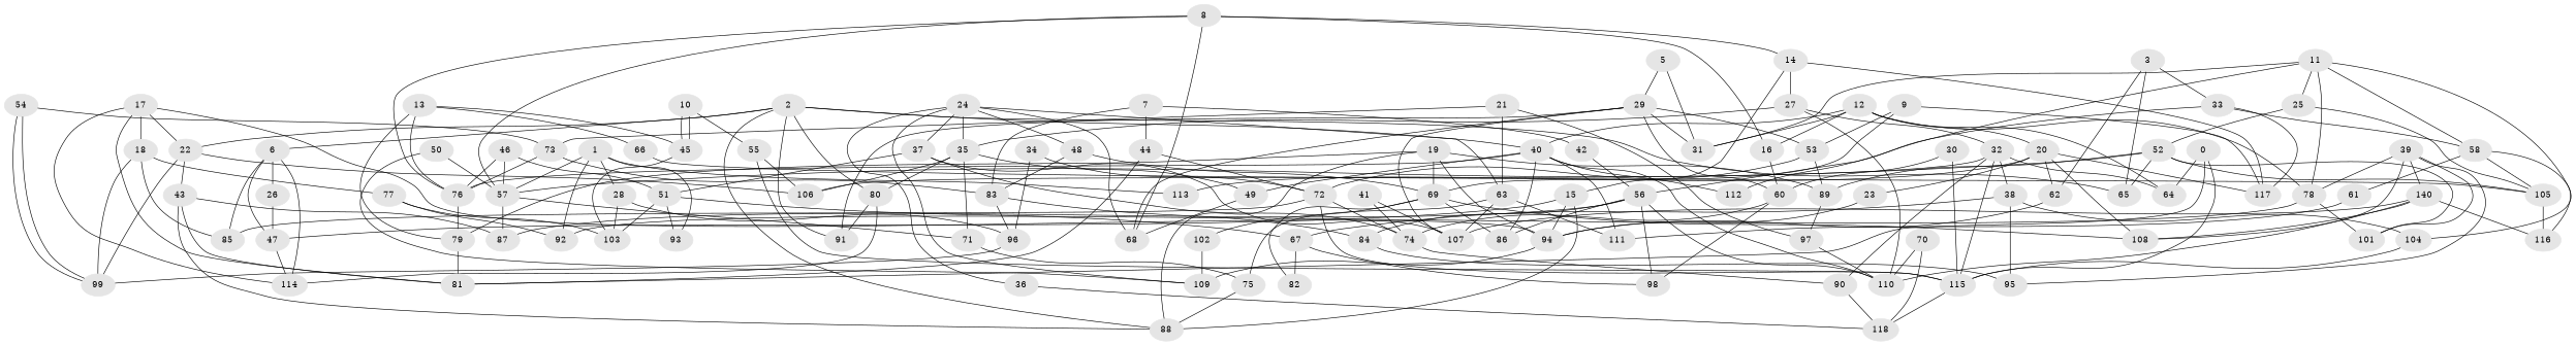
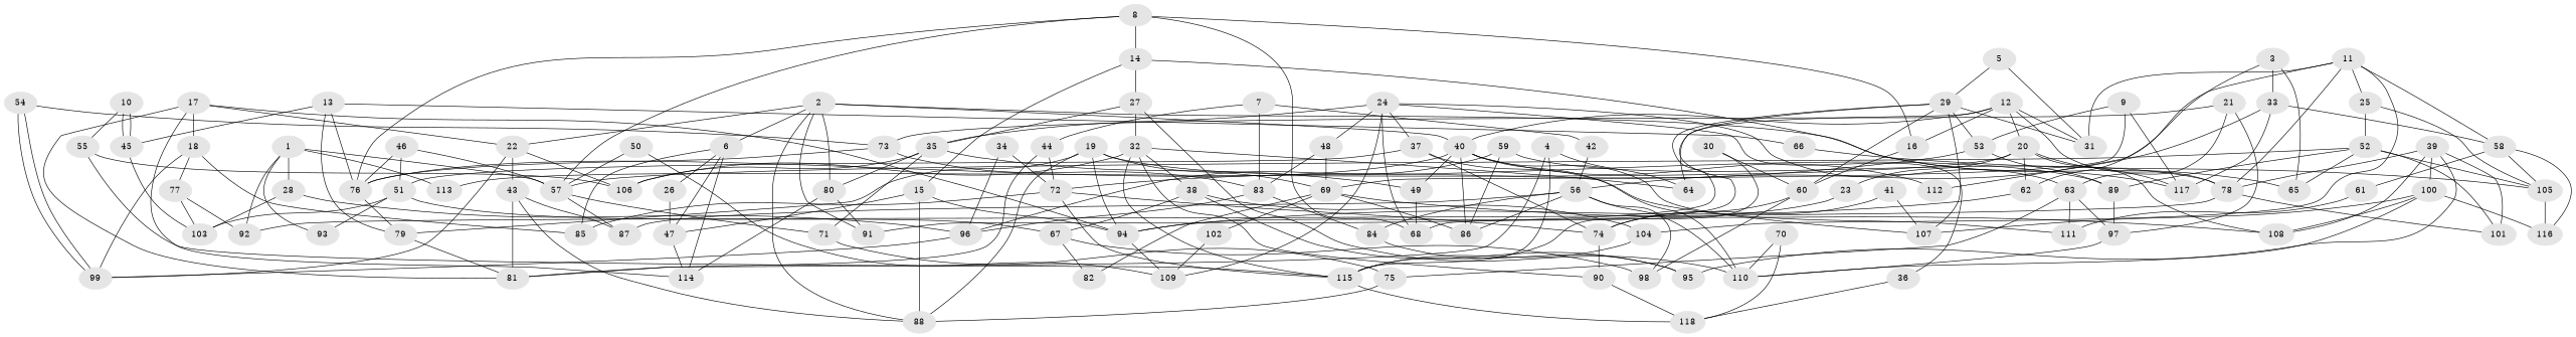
  graph {
    node [color=gray90 style=filled]
    1
    28
    57
    92
    93
    113
    96
    103
    71
    87
    2
    6
    22
    40
    65
    80
    88
    91
    26
    47
    85
    114
    99
    43
    106
    76
    112
    110
    49
    86
    111
    3
    33
    62
    117
    58
    56
    94
-   4 [label=0]
+   4
    64
    81
    115
    118
    5
    29
    31
    68
    53
    60
    107
    7
    42
    44
    83
    72
    84
    8
    14
    16
    15
    27
    79
    9
    69
    89
    108
    82
    102
    10
    45
    55
    11
    25
    78
    104
    52
    105
    61
    116
    101
    12
    20
    23
    13
    66
    35
    32
    109
    74
    98
    17
    18
    77
    19
    97
    21
    63
    73
    75
    24
    36
    37
    48
    51
    38
    90
    30
    67
    95
    34
    39
-   100 [label=140]
+   100
    41
    46
    50
    54
+   59
    70
    1 -- 28
    1 -- 57
    1 -- 92
    1 -- 93
    1 -- 113
    28 -- 96
    28 -- 103
    57 -- 71
    57 -- 87
    96 -- 99
    71 -- 75
    2 -- 6
    2 -- 22
    2 -- 40
    2 -- 65
    2 -- 80
    2 -- 88
    2 -- 91
    6 -- 26
    6 -- 47
    6 -- 85
    6 -- 114
    22 -- 99
    22 -- 43
    22 -- 106
    40 -- 76
    40 -- 112
    40 -- 110
    40 -- 49
    40 -- 86
    40 -- 111
    80 -- 91
    80 -- 114
    26 -- 47
    47 -- 114
    43 -- 87
    43 -- 88
    43 -- 81
    76 -- 79
    49 -- 68
    3 -- 65
    3 -- 33
    3 -- 62
    33 -- 117
    33 -- 58
    33 -- 56
    62 -- 94
    58 -- 105
    58 -- 61
    58 -- 116
    56 -- 87
    56 -- 110
    56 -- 86
    56 -- 84
    56 -- 98
    94 -- 109
    4 -- 64
    4 -- 81
    4 -- 115
    115 -- 118
    5 -- 29
    5 -- 31
    29 -- 91
    29 -- 31
    29 -- 68
    29 -- 53
    29 -- 60
    29 -- 107
    53 -- 72
    53 -- 89
    60 -- 74
    60 -- 98
    7 -- 42
    7 -- 44
    7 -- 83
    42 -- 56
    44 -- 81
    44 -- 72
    83 -- 96
    83 -- 84
    72 -- 85
    72 -- 115
    72 -- 74
    84 -- 95
    8 -- 57
    8 -- 76
    8 -- 68
    8 -- 14
    8 -- 16
    14 -- 117
    14 -- 15
    14 -- 27
    16 -- 60
    15 -- 88
    15 -- 47
    15 -- 94
    27 -- 110
    27 -- 35
    27 -- 32
    79 -- 81
    9 -- 117
    9 -- 53
    9 -- 69
    69 -- 86
    69 -- 108
    69 -- 82
    69 -- 102
    89 -- 97
    102 -- 109
    10 -- 45
    10 -- 45
    10 -- 55
    45 -- 103
    55 -- 106
    55 -- 115
    11 -- 112
    11 -- 58
    11 -- 31
    11 -- 25
    11 -- 78
    11 -- 104
    25 -- 52
    25 -- 105
    78 -- 92
    78 -- 101
    104 -- 115
    52 -- 57
    52 -- 65
    52 -- 89
    52 -- 105
    52 -- 101
    105 -- 116
    61 -- 111
    12 -- 40
    12 -- 64
    12 -- 31
    12 -- 16
    12 -- 78
    12 -- 20
    20 -- 113
    20 -- 62
    20 -- 117
    20 -- 108
    20 -- 23
    23 -- 94
    13 -- 76
    13 -- 79
    13 -- 45
    13 -- 66
    66 -- 105
    35 -- 71
    35 -- 80
    35 -- 106
    35 -- 49
    32 -- 106
    32 -- 64
    32 -- 115
    32 -- 38
    32 -- 90
    74 -- 90
    17 -- 22
    17 -- 114
    17 -- 94
    17 -- 81
    17 -- 18
    18 -- 85
    18 -- 99
    18 -- 77
    77 -- 92
    77 -- 103
    19 -- 88
    19 -- 94
    19 -- 79
    19 -- 69
    19 -- 89
    97 -- 110
    21 -- 97
    21 -- 63
    21 -- 73
    63 -- 111
-   63 -- 107
+   63 -- 97
    63 -- 75
    73 -- 76
    73 -- 83
    75 -- 88
    24 -- 68
    24 -- 35
    24 -- 109
    24 -- 63
    24 -- 36
    24 -- 37
    24 -- 48
    36 -- 118
    37 -- 107
    37 -- 74
    37 -- 51
    48 -- 83
    48 -- 69
    51 -- 93
    51 -- 103
    51 -- 67
    38 -- 104
    38 -- 67
    38 -- 95
    90 -- 118
    30 -- 115
    30 -- 60
    67 -- 82
    67 -- 98
    34 -- 96
    34 -- 72
    39 -- 108
    39 -- 78
    39 -- 101
    39 -- 95
    39 -- 100
    100 -- 110
    100 -- 107
    100 -- 108
    100 -- 116
    41 -- 107
    41 -- 74
    46 -- 57
    46 -- 76
    46 -- 51
    50 -- 57
    50 -- 109
    54 -- 99
    54 -- 99
    54 -- 73
+   59 -- 96
+   59 -- 86
+   59 -- 78
    70 -- 110
    70 -- 118
  }
